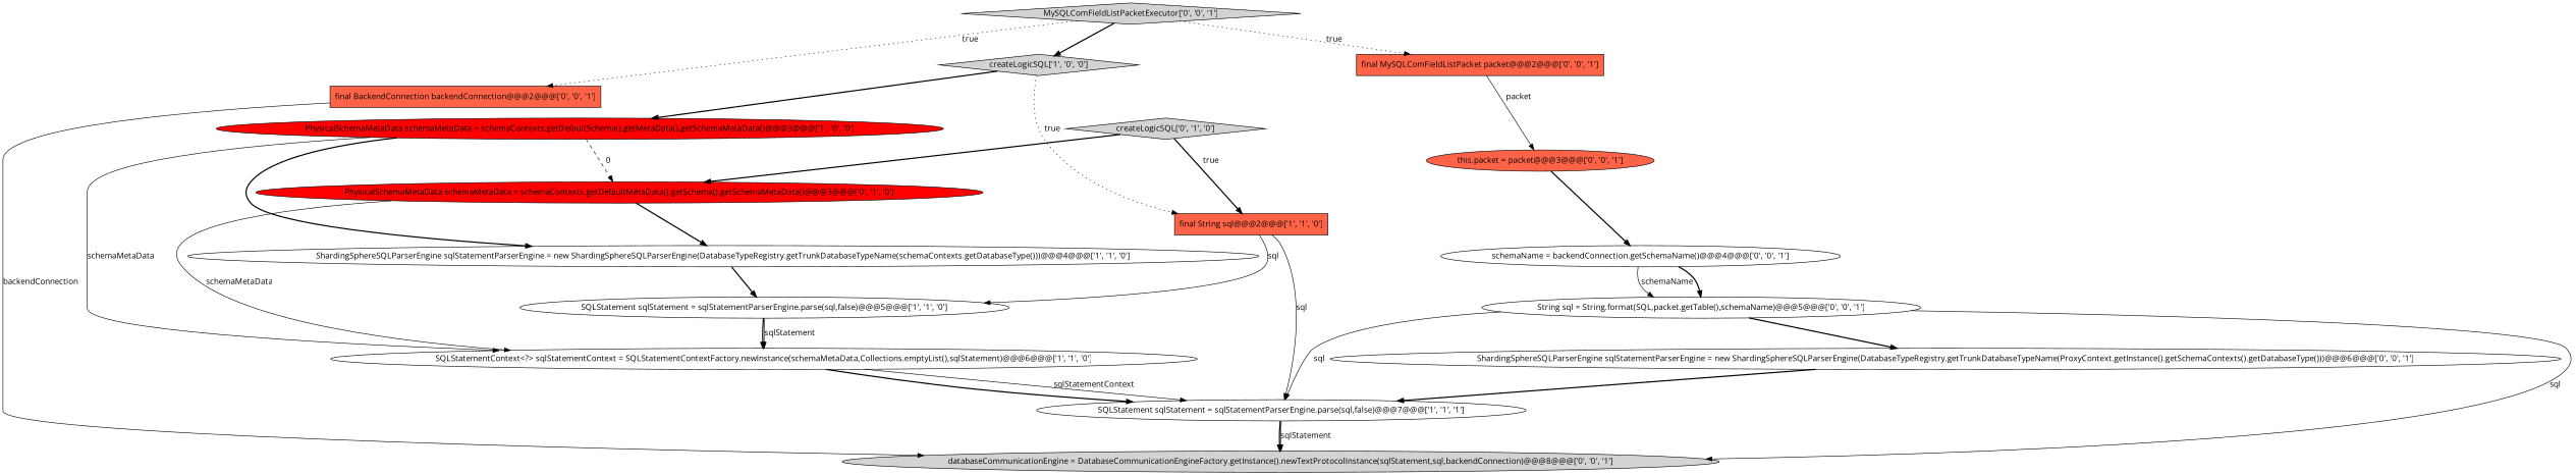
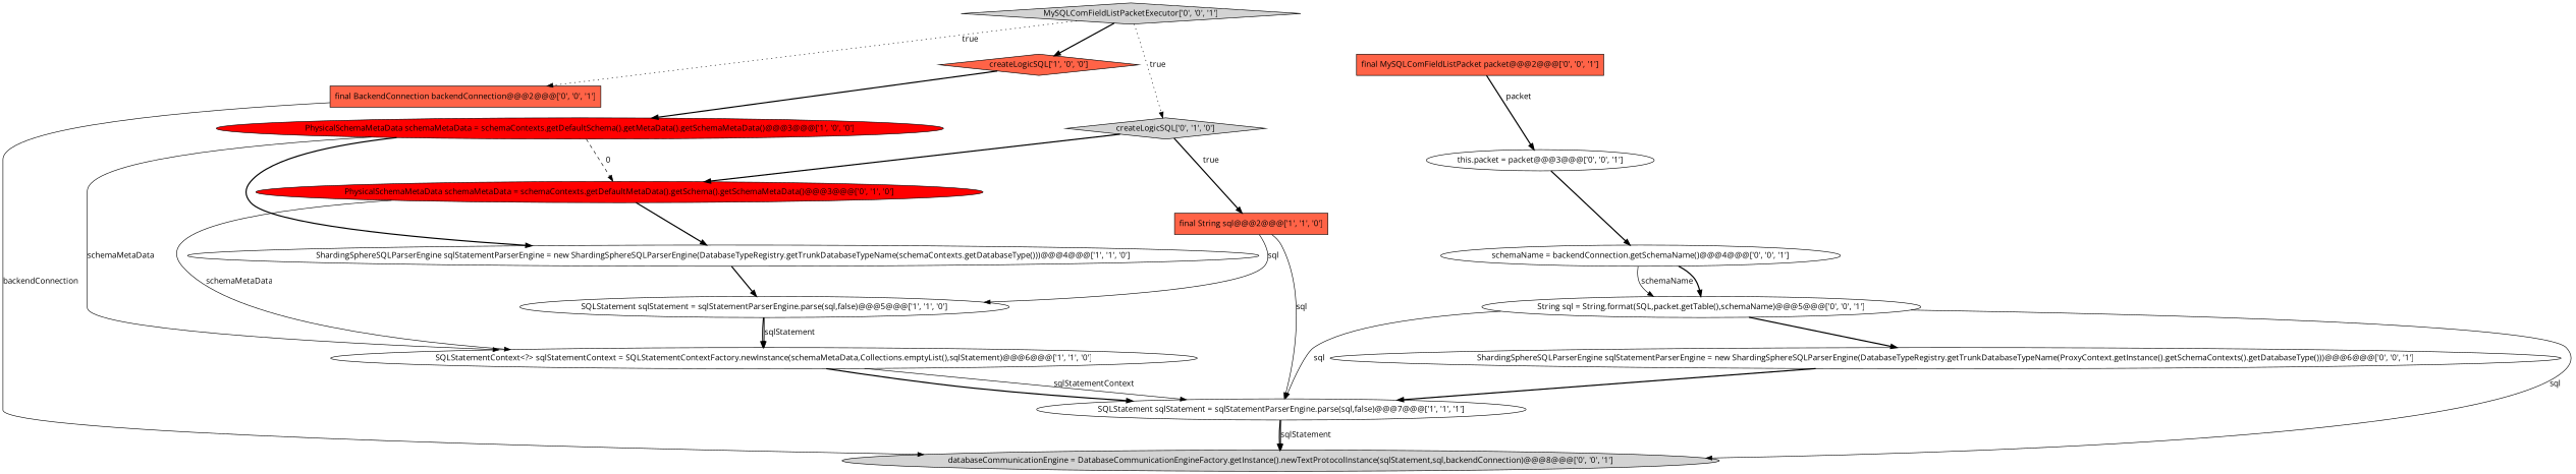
  digraph {
    fontname="Open Sans"
    node [fillcolor=white fontname="Open Sans" shape=ellipse style=filled]
    edge [fontname="Open Sans" style=bold]
    n1 [fillcolor=tomato label="final BackendConnection backendConnection@@@2@@@['0', '0', '1']" shape=box]
    n2 [fillcolor=lightgray label="databaseCommunicationEngine = DatabaseCommunicationEngineFactory.getInstance().newTextProtocolInstance(sqlStatement,sql,backendConnection)@@@8@@@['0', '0', '1']"]
    n3 [fillcolor=red label="PhysicalSchemaMetaData schemaMetaData = schemaContexts.getDefaultSchema().getMetaData().getSchemaMetaData()@@@3@@@['1', '0', '0']"]
    n4 [label="ShardingSphereSQLParserEngine sqlStatementParserEngine = new ShardingSphereSQLParserEngine(DatabaseTypeRegistry.getTrunkDatabaseTypeName(schemaContexts.getDatabaseType()))@@@4@@@['1', '1', '0']"]
    n5 [fillcolor=red label="PhysicalSchemaMetaData schemaMetaData = schemaContexts.getDefaultMetaData().getSchema().getSchemaMetaData()@@@3@@@['0', '1', '0']"]
    n6 [label="SQLStatementContext<?> sqlStatementContext = SQLStatementContextFactory.newInstance(schemaMetaData,Collections.emptyList(),sqlStatement)@@@6@@@['1', '1', '0']"]
    n7 [label="SQLStatement sqlStatement = sqlStatementParserEngine.parse(sql,false)@@@5@@@['1', '1', '0']"]
    n8 [label="SQLStatement sqlStatement = sqlStatementParserEngine.parse(sql,false)@@@7@@@['1', '1', '1']"]
    n9 [label="schemaName = backendConnection.getSchemaName()@@@4@@@['0', '0', '1']"]
    n10 [label="String sql = String.format(SQL,packet.getTable(),schemaName)@@@5@@@['0', '0', '1']"]
    n11 [label="ShardingSphereSQLParserEngine sqlStatementParserEngine = new ShardingSphereSQLParserEngine(DatabaseTypeRegistry.getTrunkDatabaseTypeName(ProxyContext.getInstance().getSchemaContexts().getDatabaseType()))@@@6@@@['0', '0', '1']"]
    n12 [fillcolor=tomato label="final MySQLComFieldListPacket packet@@@2@@@['0', '0', '1']" shape=box]
-   n13 [fillcolor=tomato label="this.packet = packet@@@3@@@['0', '0', '1']"]
+   n13 [label="this.packet = packet@@@3@@@['0', '0', '1']"]
    n14 [fillcolor=tomato label="final String sql@@@2@@@['1', '1', '0']" shape=box]
    n15 [fillcolor=lightgray label="createLogicSQL['0', '1', '0']" shape=diamond]
-   n16 [fillcolor=lightgray label="createLogicSQL['1', '0', '0']" shape=diamond]
+   n16 [fillcolor=tomato label="createLogicSQL['1', '0', '0']" shape=diamond]
    n17 [fillcolor=lightgray label="MySQLComFieldListPacketExecutor['0', '0', '1']" shape=diamond]
    n1 -> n2 [label=backendConnection style=solid]
    n3 -> n4
    n3 -> n5 [label=0 style=dashed]
    n3 -> n6 [label=schemaMetaData style=solid]
    n4 -> n7
    n5 -> n4
    n5 -> n6 [label=schemaMetaData style=solid]
    n6 -> n8
    n6 -> n8 [label=sqlStatementContext style=solid]
    n7 -> n6
    n7 -> n6 [label=sqlStatement style=solid]
    n8 -> n2
    n8 -> n2 [label=sqlStatement style=solid]
    n9 -> n10 [label=schemaName style=solid]
    n9 -> n10
    n10 -> n2 [label=sql style=solid]
    n10 -> n8 [label=sql style=solid]
    n10 -> n11
    n11 -> n8
-   n12 -> n13 [label=packet style=solid]
+   n12 -> n13 [label=packet]
    n13 -> n9
    n14 -> n7 [label=sql style=solid]
    n14 -> n8 [label=sql style=solid]
    n15 -> n5
    n15 -> n14 [label=true]
    n16 -> n3
-   n16 -> n14 [label=true style=dotted]
    n17 -> n1 [label=true style=dotted]
-   n17 -> n12 [label=true style=dotted]
+   n17 -> n15 [label=true style=dotted]
    n17 -> n16
  }
